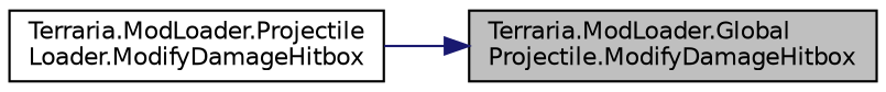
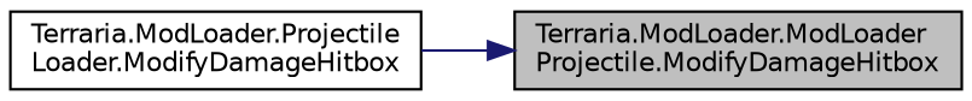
  digraph {
    rankdir=RL
    node [color=black fontname=Helvetica fontsize=10 shape=record style=filled]
-   n1 [fillcolor=grey75 fontcolor=black height=0.2 label="Terraria.ModLoader.Global\lProjectile.ModifyDamageHitbox" width=0.4]
+   n1 [fillcolor=grey75 fontcolor=black height=0.2 label="Terraria.ModLoader.ModLoader\lProjectile.ModifyDamageHitbox" width=0.4]
    n2 [fillcolor=white height=0.2 label="Terraria.ModLoader.Projectile\lLoader.ModifyDamageHitbox" width=0.4]
    n1 -> n2 [color=midnightblue dir=back fontname=Helvetica fontsize=10 labelfontname=Helvetica labelfontsize=10 style=solid]
  }
